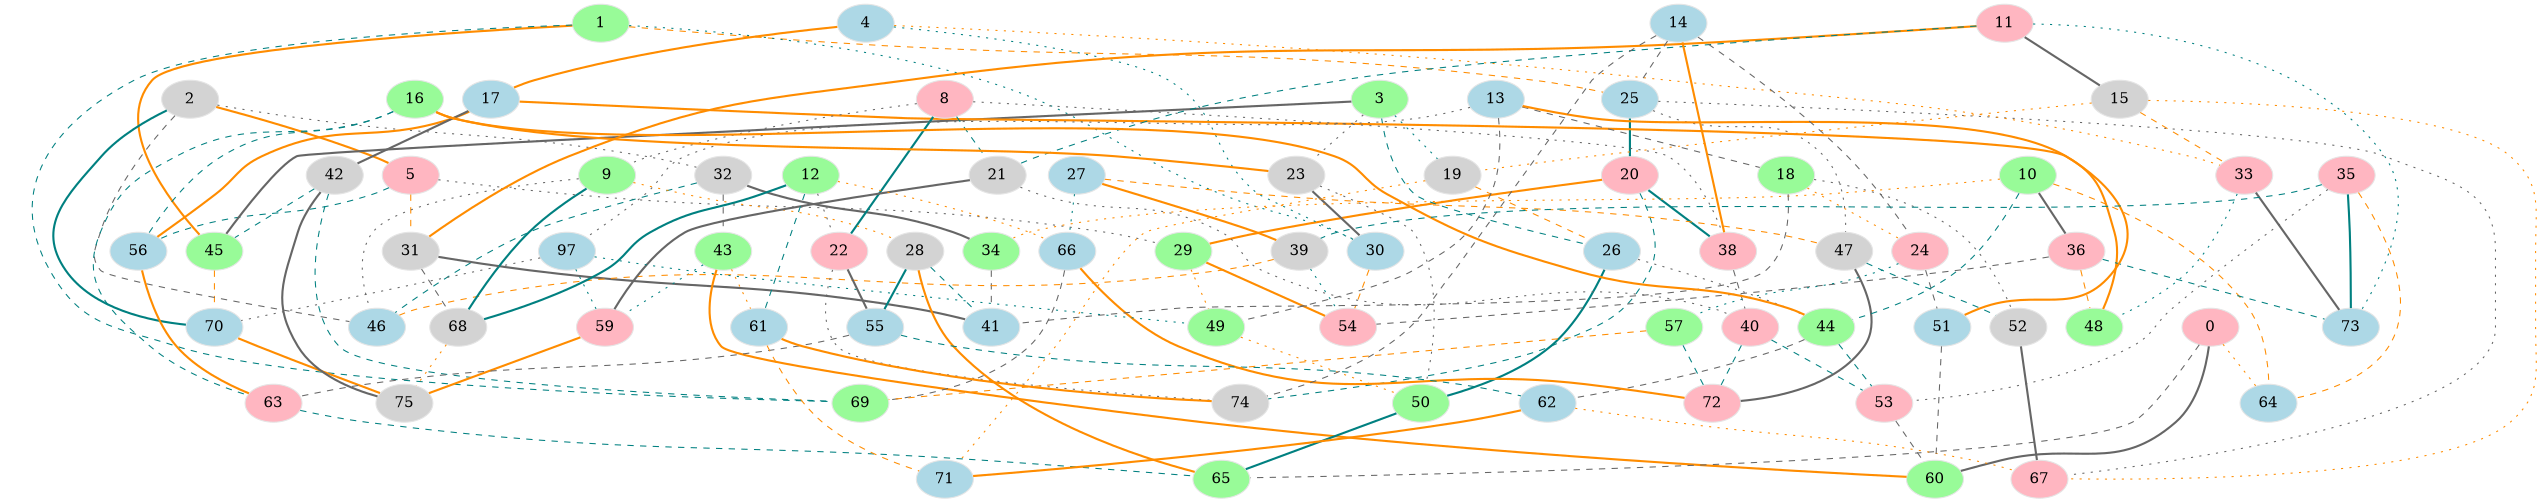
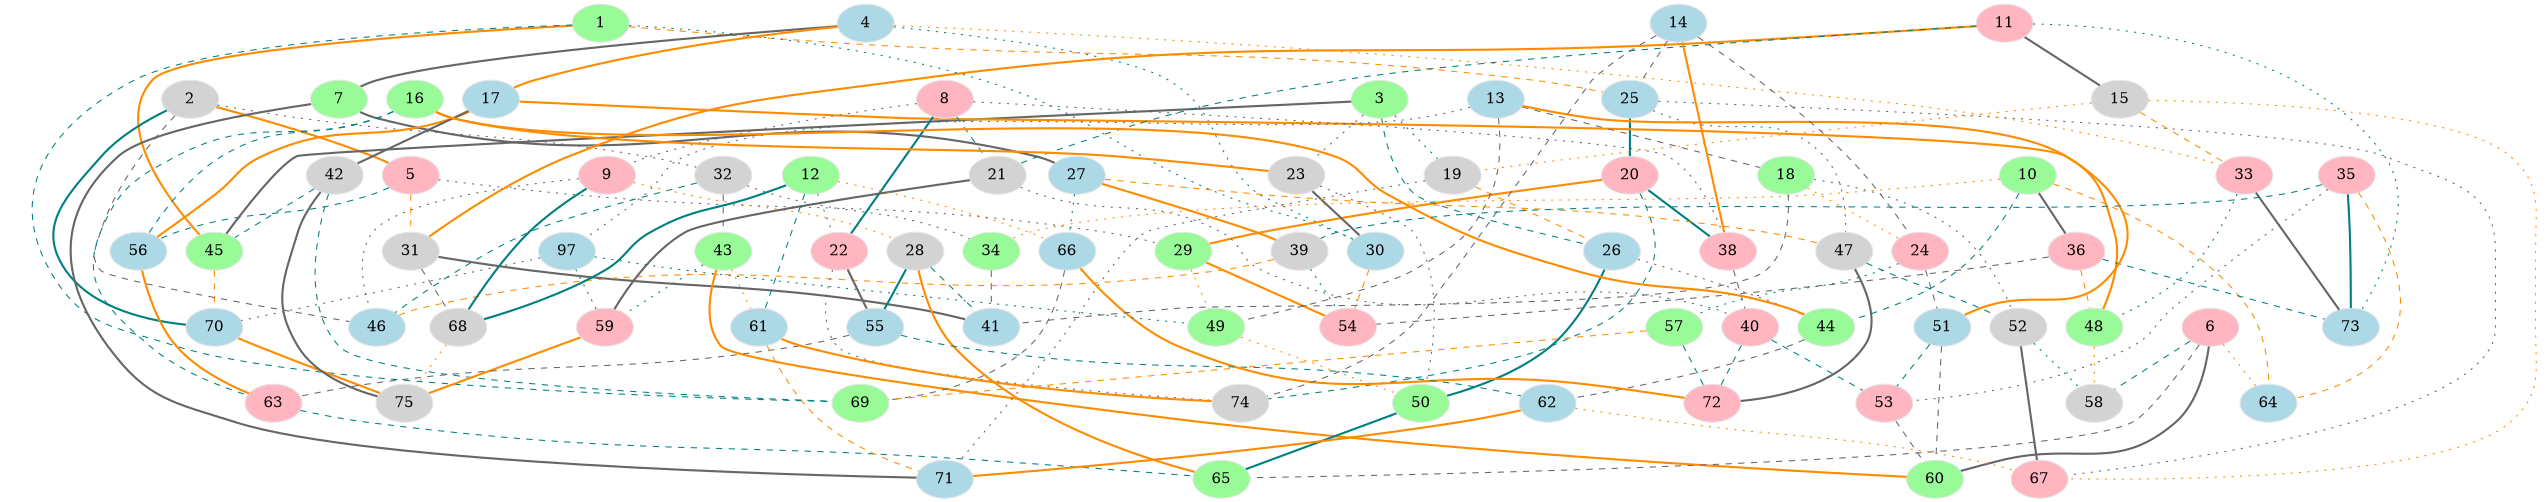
  graph {
    node [color=gray90 fillcolor=lightblue style=filled]
    edge [color=gray40 style=dashed]
    1 [fillcolor=palegreen]
    25
    30
    45 [fillcolor=palegreen]
    69 [fillcolor=palegreen]
    20 [fillcolor=lightpink]
    67 [fillcolor=lightpink]
    47 [fillcolor=lightgrey]
    54 [fillcolor=lightpink]
    70
    2 [fillcolor=lightgrey]
    5 [fillcolor=lightpink]
    32 [fillcolor=lightgrey]
    46
    29 [fillcolor=palegreen]
    31 [fillcolor=lightgrey]
    56
    34 [fillcolor=palegreen]
    43 [fillcolor=palegreen]
    75 [fillcolor=lightgrey]
    3 [fillcolor=palegreen]
    19 [fillcolor=lightgrey]
    23 [fillcolor=lightgrey]
    26
    71
    50 [fillcolor=palegreen]
    44 [fillcolor=palegreen]
    4
+   7 [fillcolor=palegreen]
    17
    33 [fillcolor=lightpink]
    27
    42 [fillcolor=lightgrey]
    48 [fillcolor=palegreen]
    73
    49 [fillcolor=palegreen]
    68 [fillcolor=lightgrey]
    41
    63 [fillcolor=lightpink]
-   6 [fillcolor=lightpink label=0]
+   6 [fillcolor=lightpink]
+   58 [fillcolor=lightgrey]
    60 [fillcolor=palegreen]
    64
    65 [fillcolor=palegreen]
    38 [fillcolor=lightpink]
    74 [fillcolor=lightgrey]
    66
    39 [fillcolor=lightgrey]
    8 [fillcolor=lightpink]
-   9 [fillcolor=palegreen]
+   9 [fillcolor=lightpink]
    21 [fillcolor=lightgrey]
    22 [fillcolor=lightpink]
    28 [fillcolor=lightgrey]
    40 [fillcolor=lightpink]
    59 [fillcolor=lightpink]
    55
    10 [fillcolor=palegreen]
    36 [fillcolor=lightpink]
    62
    11 [fillcolor=lightpink]
    15 [fillcolor=lightgrey]
    12 [fillcolor=palegreen]
    61
    72 [fillcolor=lightpink]
    18 [fillcolor=palegreen]
    13
    n67 [label=97]
    51
    24 [fillcolor=lightpink]
    52 [fillcolor=lightgrey]
    53 [fillcolor=lightpink]
    14
    57 [fillcolor=palegreen]
    16 [fillcolor=palegreen]
    35 [fillcolor=lightpink]
    1 -- 25 [color=darkorange]
    1 -- 30 [color=teal style=dotted]
    1 -- 45 [color=darkorange style=bold]
    1 -- 69 [color=teal]
    25 -- 20 [color=teal style=bold]
    25 -- 67 [style=dotted]
    25 -- 47 [style=dotted]
    30 -- 54 [color=darkorange]
    45 -- 70 [color=darkorange]
    20 -- 29 [color=darkorange style=bold]
    20 -- 38 [color=teal style=bold]
    20 -- 74 [color=teal]
    47 -- 72 [style=bold]
    47 -- 52 [color=teal]
    70 -- 75 [color=darkorange style=bold]
    2 -- 70 [color=teal style=bold]
    2 -- 5 [color=darkorange style=bold]
    2 -- 32 [style=dotted]
    2 -- 46
    5 -- 29 [style=dotted]
    5 -- 31 [color=darkorange]
    5 -- 56 [color=teal]
    32 -- 46 [color=teal]
-   32 -- 34 [style=bold]
+   32 -- 34 [style=dotted]
    32 -- 43
    29 -- 54 [color=darkorange style=bold]
    29 -- 49 [color=darkorange style=dotted]
    31 -- 68
    31 -- 41 [style=bold]
    56 -- 63 [color=darkorange style=bold]
    34 -- 41
    43 -- 60 [color=darkorange style=bold]
    43 -- 59 [color=teal style=dotted]
    43 -- 61 [color=darkorange style=dotted]
    3 -- 45 [style=bold]
    3 -- 19 [color=teal style=dotted]
    3 -- 23 [style=dotted]
    3 -- 26 [color=teal]
    19 -- 26 [color=darkorange]
-   19 -- 71 [color=darkorange style=dotted]
+   19 -- 71 [style=dotted]
    23 -- 30 [style=bold]
    23 -- 50 [style=dotted]
    26 -- 50 [color=teal style=bold]
    26 -- 44 [style=dotted]
    50 -- 65 [color=teal style=bold]
    44 -- 62
    4 -- 30 [color=teal style=dotted]
+   4 -- 7 [style=bold]
    4 -- 17 [color=darkorange style=bold]
    4 -- 33 [color=darkorange style=dotted]
+   7 -- 71 [style=bold]
+   7 -- 27 [style=bold]
    17 -- 56 [color=darkorange style=bold]
    17 -- 42 [style=bold]
    17 -- 48 [color=darkorange style=bold]
    33 -- 48 [color=teal style=dotted]
    33 -- 73 [style=bold]
    27 -- 47 [color=darkorange]
    27 -- 66 [color=teal style=dotted]
    27 -- 39 [color=darkorange style=bold]
    42 -- 45 [color=teal]
    42 -- 69 [color=teal]
    42 -- 75 [style=bold]
+   48 -- 58 [color=darkorange style=dotted]
    49 -- 50 [color=darkorange style=dotted]
    68 -- 75 [color=darkorange style=dotted]
    63 -- 65 [color=teal]
+   6 -- 58 [color=teal]
    6 -- 60 [style=bold]
    6 -- 64 [color=darkorange style=dotted]
    6 -- 65
    38 -- 40
    66 -- 69
    66 -- 72 [color=darkorange style=bold]
    39 -- 54 [color=teal style=dotted]
    39 -- 46 [color=darkorange]
    8 -- 38 [style=dotted]
    8 -- 9 [style=dotted]
    8 -- 21 [color=teal]
    8 -- 22 [color=teal style=bold]
    9 -- 46 [style=dotted]
    9 -- 68 [color=teal style=bold]
    9 -- 28 [color=darkorange style=dotted]
    21 -- 40 [style=dotted]
    21 -- 59 [style=bold]
    22 -- 74 [style=dotted]
    22 -- 55 [style=bold]
    28 -- 41 [color=teal]
    28 -- 65 [color=darkorange style=bold]
    28 -- 55 [color=teal style=bold]
    40 -- 72 [color=teal]
    40 -- 53 [color=teal]
    59 -- 75 [color=darkorange style=bold]
    55 -- 63
    55 -- 62 [color=teal]
    10 -- 34 [color=darkorange style=dotted]
    10 -- 44 [color=teal]
    10 -- 64 [color=darkorange]
    10 -- 36 [style=bold]
    36 -- 54
    36 -- 48 [color=darkorange]
    36 -- 73 [color=teal]
    62 -- 67 [color=darkorange style=dotted]
    62 -- 71 [color=darkorange style=bold]
    11 -- 31 [color=darkorange style=bold]
    11 -- 73 [color=teal style=dotted]
    11 -- 21 [color=teal]
    11 -- 15 [style=bold]
    15 -- 67 [color=darkorange style=dotted]
    15 -- 19 [color=darkorange style=dotted]
    15 -- 33 [color=darkorange]
    12 -- 68 [color=teal style=bold]
    12 -- 66 [color=darkorange style=dotted]
    12 -- 22 [style=dotted]
    12 -- 61 [color=teal]
    61 -- 71 [color=darkorange]
    61 -- 74 [color=darkorange style=bold]
    18 -- 41
    18 -- 24 [color=darkorange style=dotted]
    18 -- 52 [style=dotted]
    13 -- 49
    13 -- 18
    13 -- n67 [style=dotted]
    13 -- 51 [color=darkorange style=bold]
    n67 -- 70 [style=dotted]
    n67 -- 49 [color=teal style=dotted]
    n67 -- 59 [color=teal style=dotted]
    51 -- 60
-   44 -- 53 [color=teal]
+   51 -- 53 [color=teal]
    24 -- 51
    24 -- 57 [color=teal style=dotted]
    52 -- 67 [style=bold]
+   52 -- 58 [color=teal style=dotted]
    53 -- 60
    14 -- 25
    14 -- 38 [color=darkorange style=bold]
    14 -- 74
    14 -- 24
    57 -- 69 [color=darkorange]
    57 -- 72 [color=teal]
    16 -- 56 [color=teal]
    16 -- 23 [color=darkorange style=bold]
    16 -- 44 [color=darkorange style=bold]
    16 -- 63 [color=teal]
    35 -- 73 [color=teal style=bold]
    35 -- 64 [color=darkorange]
    35 -- 39 [color=teal]
    35 -- 53 [style=dotted]
  }
